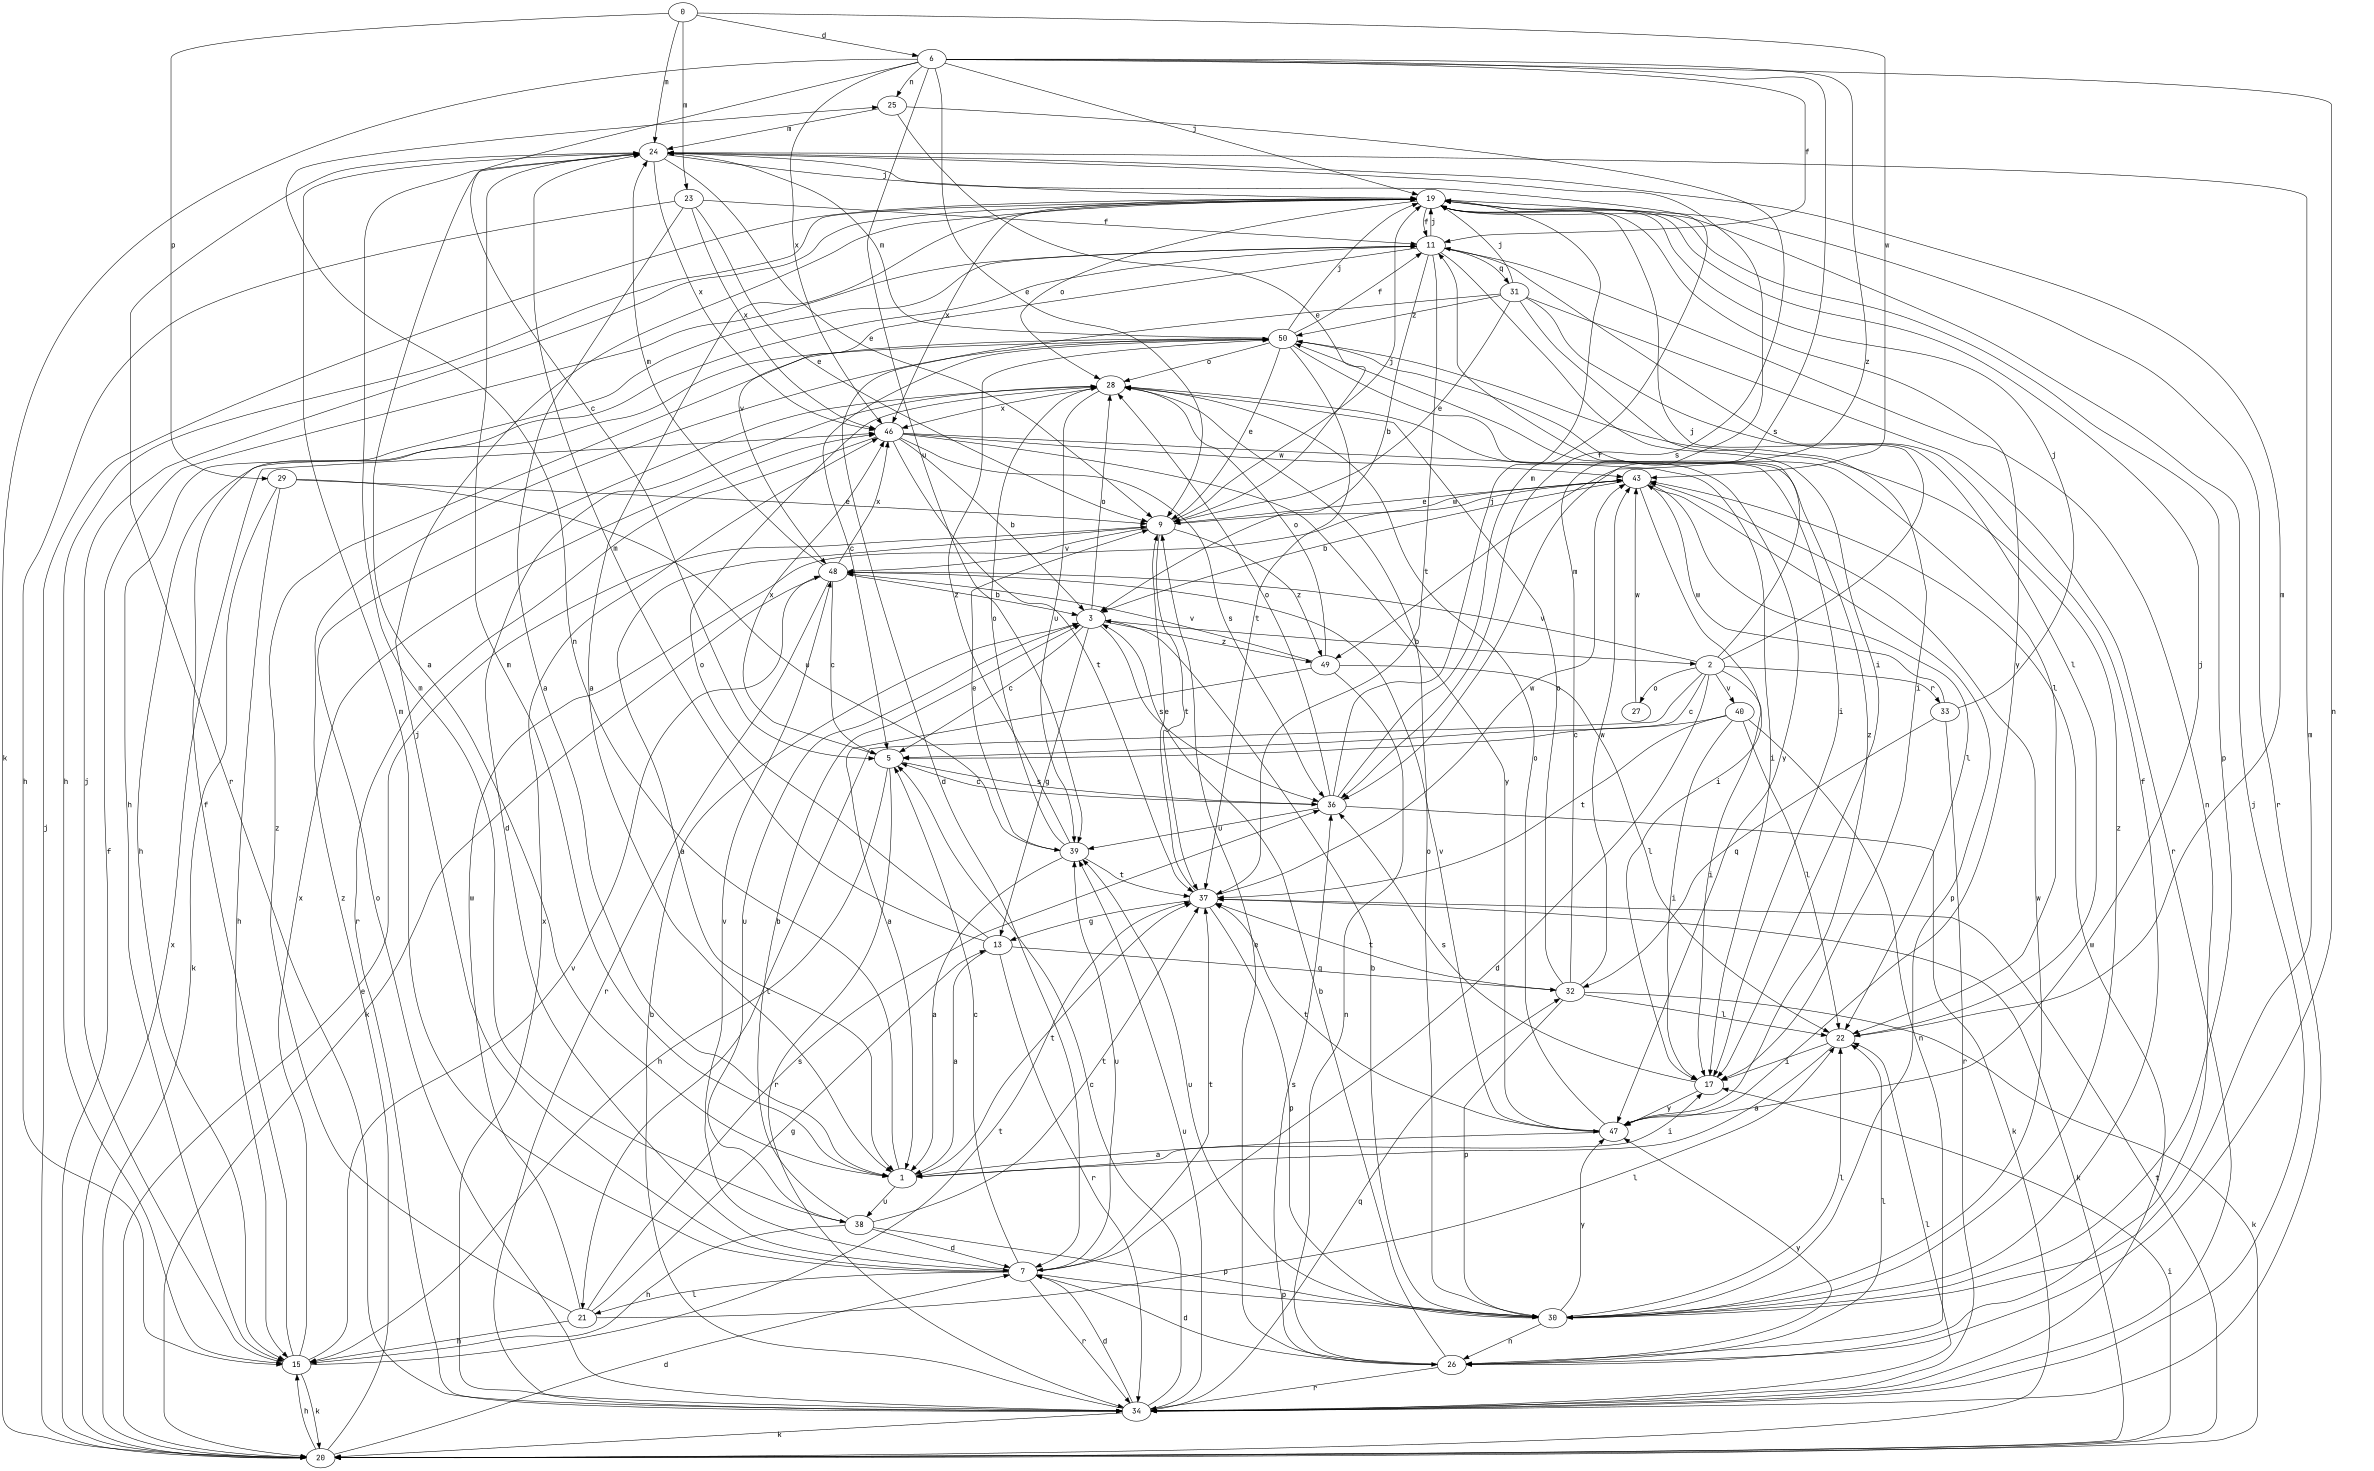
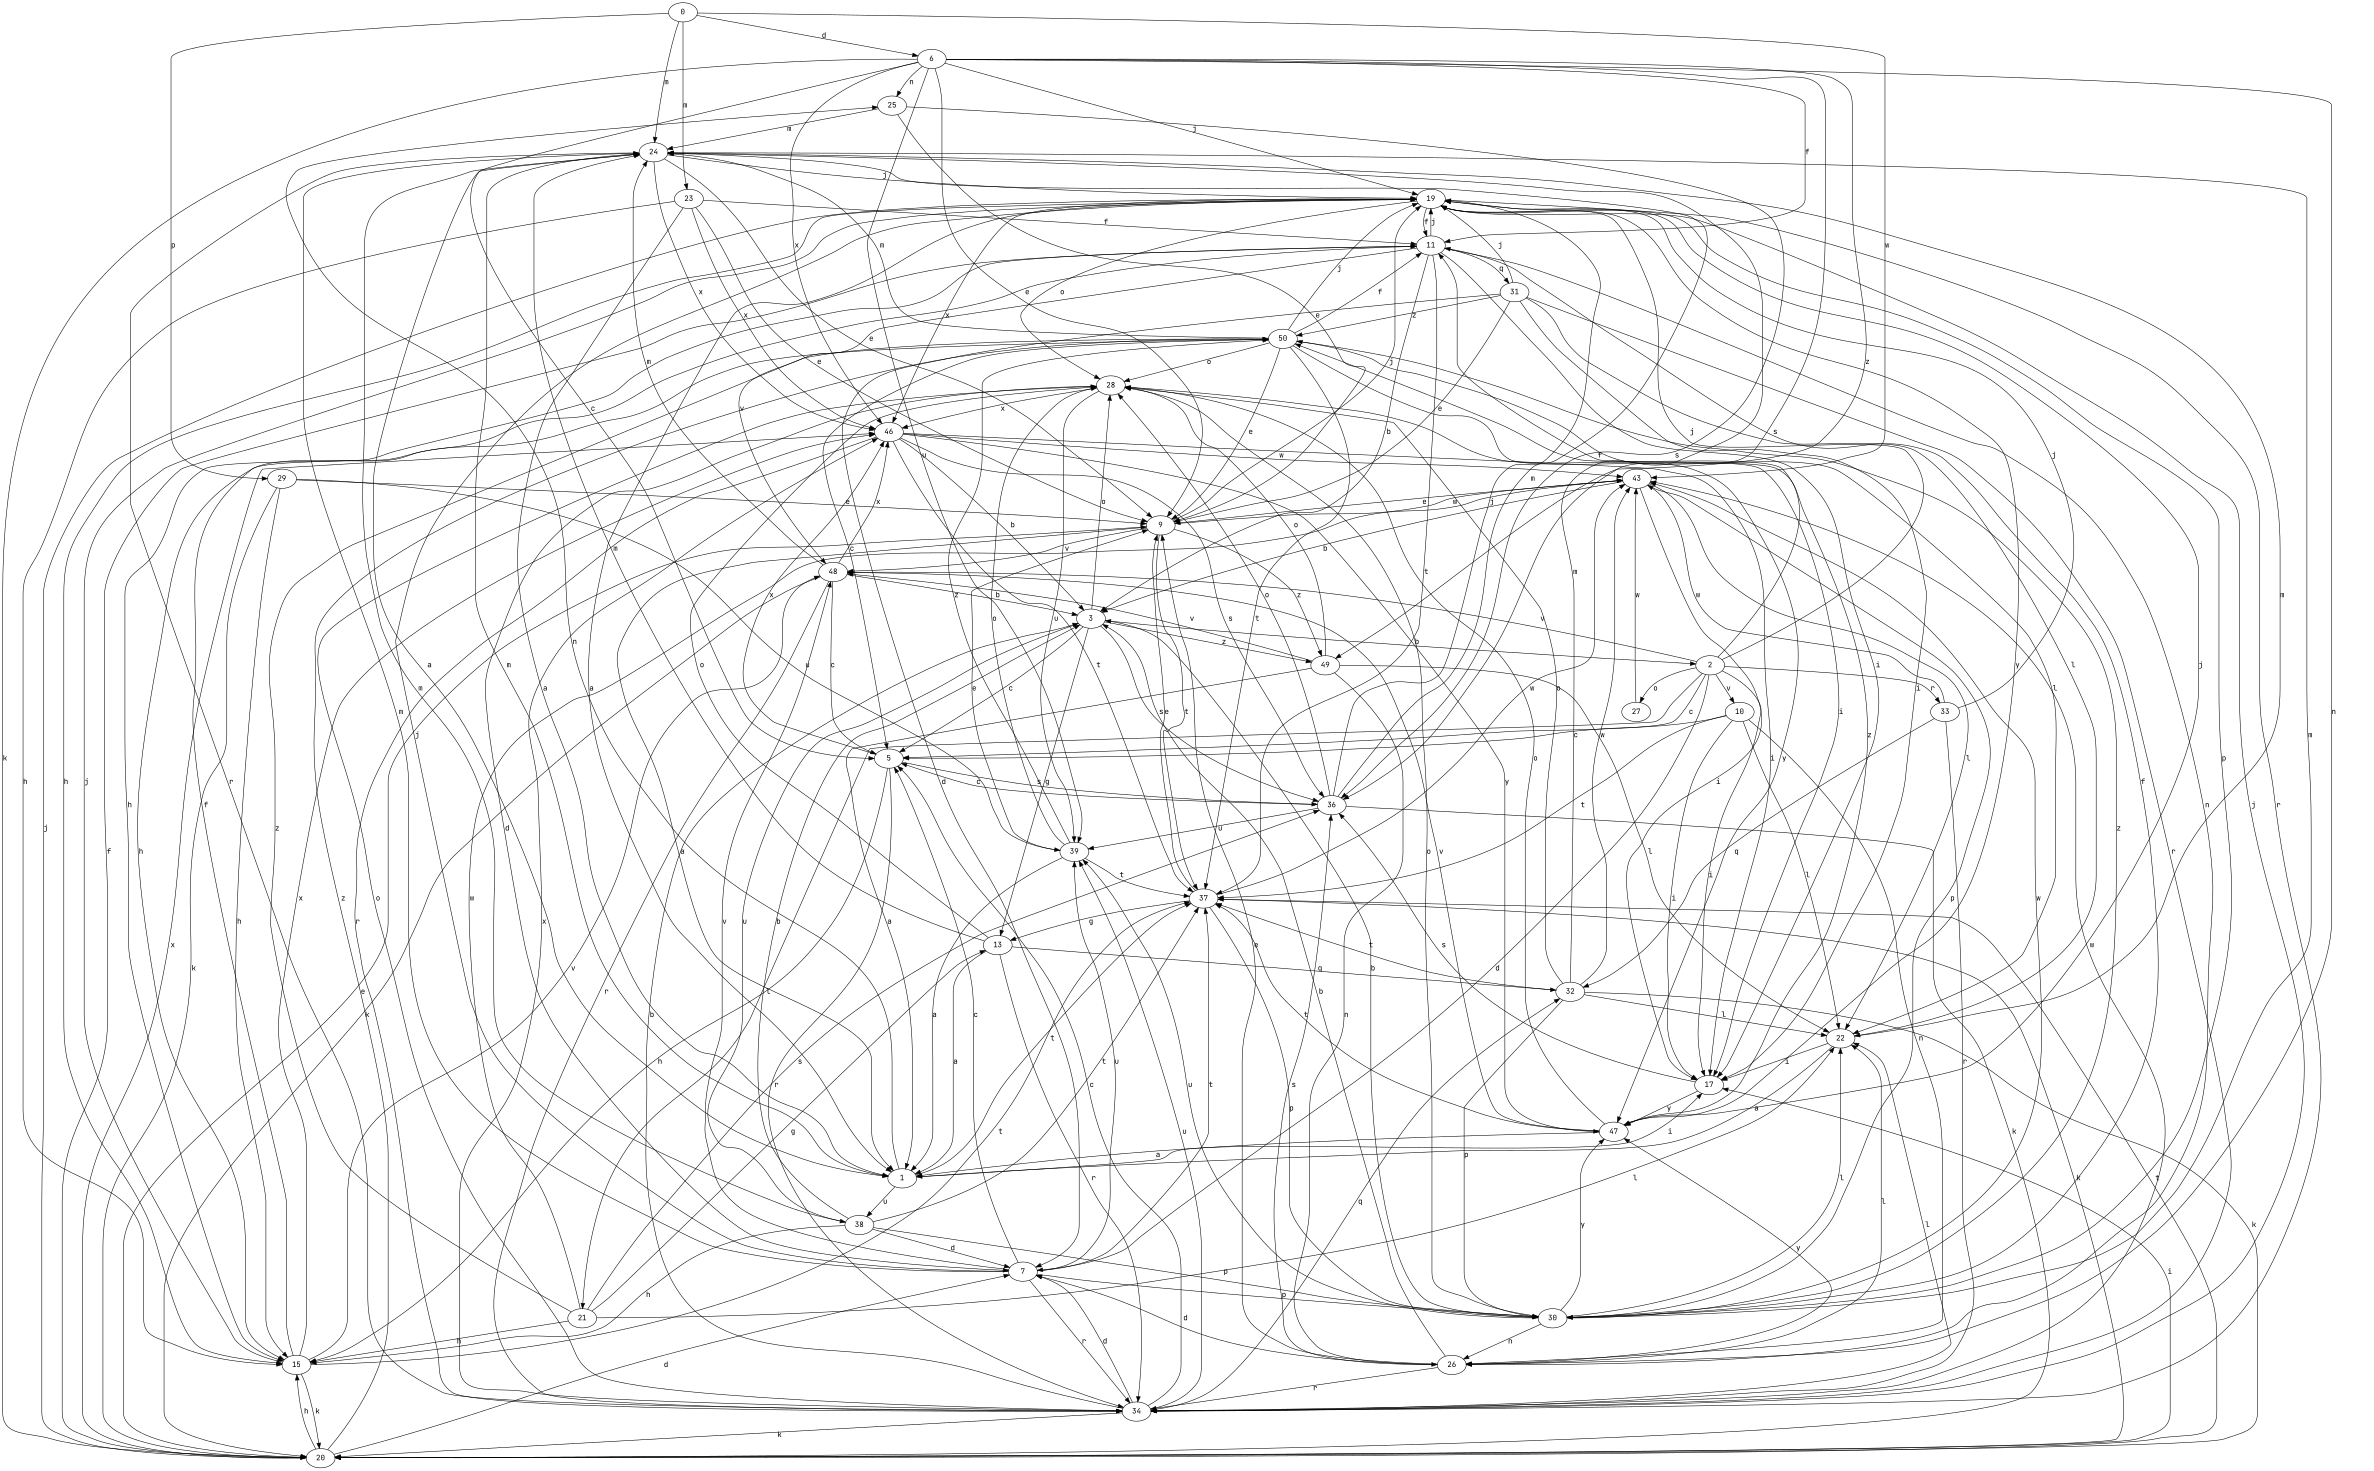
  strict digraph {
    fontname="JetBrains Mono"
    node [fontname="JetBrains Mono"]
    edge [fontname="JetBrains Mono"]
    0
    6
    23
    24
    29
    43
    25
    5
    11
    19
    36
    49
    46
    9
    20
    26
    39
    1
    15
    34
    17
    3
    30
    22
    37
    38
    47
    13
    7
    2
    21
    27
    33
-   40
+   40 [label=10]
    n35 [label=48]
    31
    28
    50
    32
    0 -> 6 [label=d]
    0 -> 23 [label=m]
    0 -> 24 [label=m]
    0 -> 29 [label=p]
    0 -> 43 [label=w]
    6 -> 25 [label=n]
    6 -> 5 [label=c]
    6 -> 11 [label=f]
    6 -> 19 [label=j]
    6 -> 36 [label=s]
    6 -> 49 [label=z]
    6 -> 46 [label=x]
    6 -> 9 [label=e]
    6 -> 20 [label=k]
    6 -> 26 [label=n]
    6 -> 39 [label=u]
    23 -> 11 [label=f]
    23 -> 46 [label=x]
    23 -> 9 [label=e]
    23 -> 1 [label=a]
    23 -> 15 [label=h]
    24 -> 19 [label=j]
    24 -> 46 [label=x]
    24 -> 9 [label=e]
    24 -> 1 [label=a]
    24 -> 34 [label=r]
    29 -> 9 [label=e]
    29 -> 20 [label=k]
    29 -> 39 [label=u]
    29 -> 15 [label=h]
    43 -> 9 [label=e]
    43 -> 17 [label=i]
    43 -> 3 [label=b]
    43 -> 30 [label=p]
    43 -> 22 [label=l]
    25 -> 24 [label=m]
    25 -> 36 [label=s]
    25 -> 9 [label=e]
    5 -> 36 [label=s]
    5 -> 46 [label=x]
    5 -> 15 [label=h]
    5 -> 34 [label=r]
    11 -> 19 [label=j]
    11 -> 26 [label=n]
    11 -> 15 [label=h]
    11 -> 17 [label=i]
    11 -> 3 [label=b]
    11 -> 37 [label=t]
    11 -> n35 [label=v]
    11 -> 31 [label=q]
    19 -> 11 [label=f]
    19 -> 46 [label=x]
    19 -> 1 [label=a]
    19 -> 15 [label=h]
    19 -> 34 [label=r]
    19 -> 30 [label=p]
    19 -> 47 [label=y]
    19 -> 28 [label=o]
    36 -> 24 [label=m]
    36 -> 5 [label=c]
    36 -> 19 [label=j]
    36 -> 20 [label=k]
    36 -> 39 [label=u]
    36 -> 28 [label=o]
    49 -> 26 [label=n]
    49 -> 1 [label=a]
    49 -> 22 [label=l]
    49 -> n35 [label=v]
    49 -> 28 [label=o]
    46 -> 43 [label=w]
    46 -> 36 [label=s]
    46 -> 34 [label=r]
    46 -> 17 [label=i]
    46 -> 3 [label=b]
    46 -> 37 [label=t]
    46 -> 47 [label=y]
    9 -> 43 [label=w]
    9 -> 19 [label=j]
    9 -> 49 [label=z]
    9 -> 1 [label=a]
    9 -> 37 [label=t]
    9 -> n35 [label=v]
    20 -> 11 [label=f]
    20 -> 19 [label=j]
    20 -> 46 [label=x]
    20 -> 9 [label=e]
    20 -> 15 [label=h]
    20 -> 17 [label=i]
    20 -> 37 [label=t]
    20 -> 7 [label=d]
    20 -> 50 [label=z]
    26 -> 36 [label=s]
    26 -> 9 [label=e]
    26 -> 34 [label=r]
    26 -> 3 [label=b]
    26 -> 22 [label=l]
    26 -> 47 [label=y]
    26 -> 7 [label=d]
    39 -> 9 [label=e]
    39 -> 1 [label=a]
    39 -> 37 [label=t]
    39 -> 28 [label=o]
    39 -> 50 [label=z]
    1 -> 24 [label=m]
    1 -> 25 [label=n]
    1 -> 17 [label=i]
    1 -> 37 [label=t]
    1 -> 38 [label=u]
    15 -> 11 [label=f]
    15 -> 19 [label=j]
    15 -> 46 [label=x]
    15 -> 20 [label=k]
    15 -> 37 [label=t]
    15 -> n35 [label=v]
    34 -> 43 [label=w]
    34 -> 5 [label=c]
    34 -> 19 [label=j]
    34 -> 46 [label=x]
    34 -> 20 [label=k]
    34 -> 39 [label=u]
    34 -> 3 [label=b]
    34 -> 22 [label=l]
    34 -> 7 [label=d]
    34 -> 28 [label=o]
    34 -> 32 [label=q]
    17 -> 36 [label=s]
    17 -> 47 [label=y]
    3 -> 5 [label=c]
    3 -> 36 [label=s]
    3 -> 49 [label=z]
    3 -> 38 [label=u]
    3 -> 13 [label=g]
    3 -> 2 [label=b]
    3 -> 28 [label=o]
    30 -> 24 [label=m]
    30 -> 43 [label=w]
    30 -> 11 [label=f]
    30 -> 26 [label=n]
    30 -> 39 [label=u]
    30 -> 3 [label=b]
    30 -> 22 [label=l]
    30 -> 47 [label=y]
    30 -> 28 [label=o]
    30 -> 50 [label=z]
    22 -> 24 [label=m]
    22 -> 1 [label=a]
    22 -> 17 [label=i]
    37 -> 43 [label=w]
    37 -> 9 [label=e]
    37 -> 20 [label=k]
    37 -> 30 [label=p]
    37 -> 13 [label=g]
    38 -> 24 [label=m]
    38 -> 15 [label=h]
    38 -> 3 [label=b]
    38 -> 30 [label=p]
    38 -> 37 [label=t]
    38 -> 7 [label=d]
    47 -> 19 [label=j]
    47 -> 1 [label=a]
    47 -> 37 [label=t]
    47 -> n35 [label=v]
    47 -> 28 [label=o]
    47 -> 50 [label=z]
    13 -> 24 [label=m]
    13 -> 1 [label=a]
    13 -> 34 [label=r]
    13 -> 28 [label=o]
    13 -> 32 [label=q]
    7 -> 24 [label=m]
    7 -> 5 [label=c]
    7 -> 19 [label=j]
    7 -> 39 [label=u]
    7 -> 34 [label=r]
    7 -> 30 [label=p]
    7 -> 37 [label=t]
-   7 -> 21 [label=l]
    7 -> n35 [label=v]
    2 -> 5 [label=c]
    2 -> 11 [label=f]
    2 -> 19 [label=j]
    2 -> 17 [label=i]
    2 -> 7 [label=d]
    2 -> 21 [label=l]
    2 -> 27 [label=o]
    2 -> 33 [label=r]
    2 -> 40 [label=v]
    2 -> n35 [label=v]
    21 -> 43 [label=w]
    21 -> 36 [label=s]
    21 -> 15 [label=h]
    21 -> 22 [label=l]
    21 -> 13 [label=g]
    21 -> 50 [label=z]
    27 -> 43 [label=w]
    33 -> 43 [label=w]
    33 -> 19 [label=j]
    33 -> 34 [label=r]
    33 -> 32 [label=q]
    40 -> 5 [label=c]
    40 -> 26 [label=n]
    40 -> 17 [label=i]
    40 -> 22 [label=l]
    40 -> 37 [label=t]
    n35 -> 24 [label=m]
    n35 -> 5 [label=c]
    n35 -> 46 [label=x]
    n35 -> 20 [label=k]
    n35 -> 34 [label=r]
    n35 -> 3 [label=b]
    31 -> 19 [label=j]
    31 -> 9 [label=e]
    31 -> 34 [label=r]
    31 -> 17 [label=i]
    31 -> 22 [label=l]
    31 -> 7 [label=d]
    31 -> 50 [label=z]
    28 -> 46 [label=x]
    28 -> 39 [label=u]
    28 -> 47 [label=y]
    28 -> 7 [label=d]
    50 -> 24 [label=m]
    50 -> 5 [label=c]
    50 -> 11 [label=f]
    50 -> 19 [label=j]
    50 -> 9 [label=e]
    50 -> 15 [label=h]
    50 -> 17 [label=i]
    50 -> 22 [label=l]
    50 -> 37 [label=t]
    50 -> 28 [label=o]
    32 -> 24 [label=m]
    32 -> 43 [label=w]
    32 -> 20 [label=k]
    32 -> 30 [label=p]
    32 -> 22 [label=l]
    32 -> 37 [label=t]
    32 -> 28 [label=o]
  }
